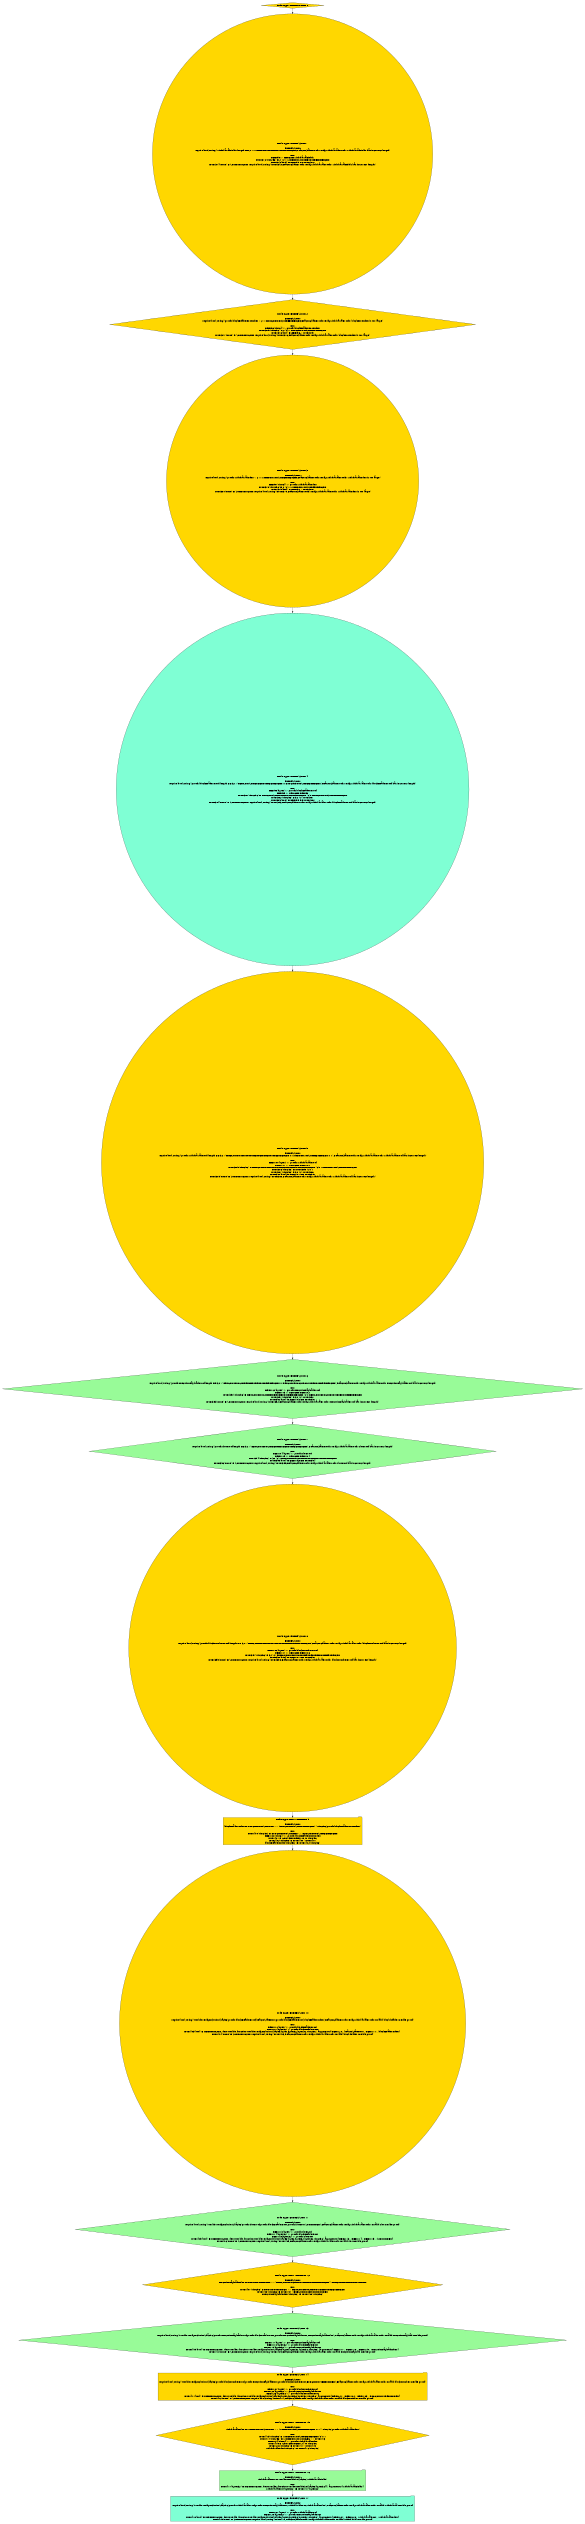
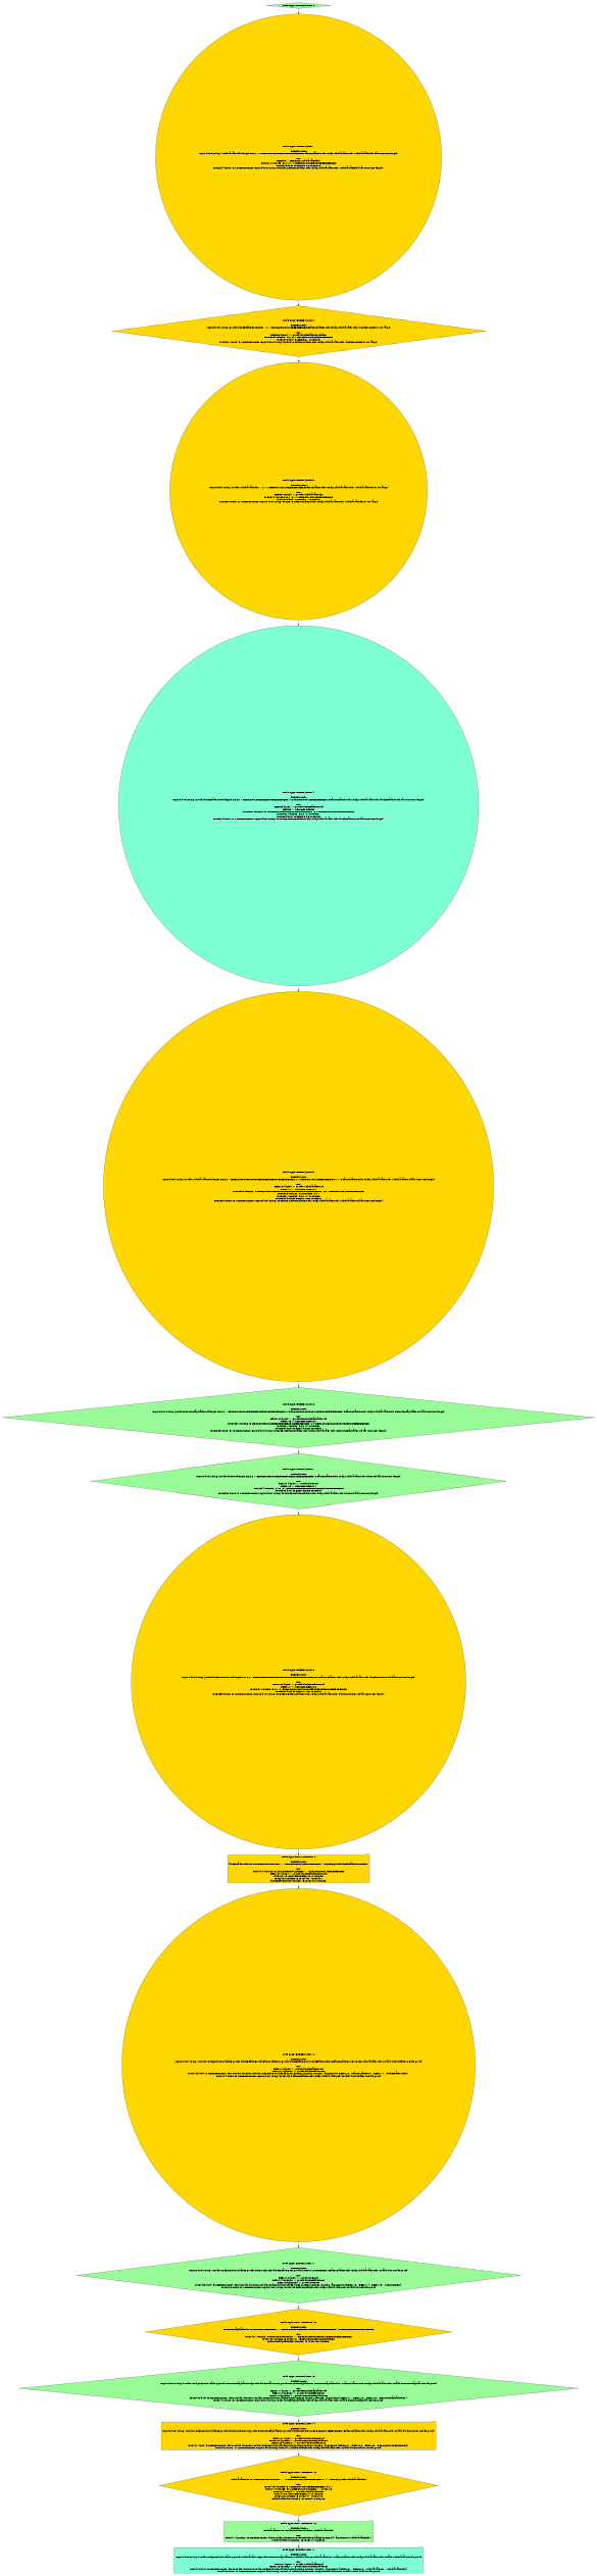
  digraph {
    node [style=filled fillcolor=gold shape=diamond]
-   n1 [label="Node Type: ENTRY_POINT 0\n"]
+   n1 [label="Node Type: ENTRY_POINT 0\n" fillcolor=palegreen]
    n2 [label="Node Type: EXPRESSION 1\n\nEXPRESSION:\nrequire(bool,string)(withdrawalFields.length == 2 ** WITHDRAWAL_FIELD_TREE_HEIGHT,BeaconChainProofs.verifyWithdrawalProofs: withdrawalFields has incorrect length)\n\nIRs:\nREF_95 -> LENGTH withdrawalFields\nTMP_372(uint256) = 2 (c)** WITHDRAWAL_FIELD_TREE_HEIGHT\nTMP_373(bool) = REF_95 == TMP_372\nTMP_374(None) = SOLIDITY_CALL require(bool,string)(TMP_373,BeaconChainProofs.verifyWithdrawalProofs: withdrawalFields has incorrect length)" shape=circle]
    n3 [label="Node Type: EXPRESSION 2\n\nEXPRESSION:\nrequire(bool,string)(proofs.blockHeaderRootIndex < 2 ** BLOCK_ROOTS_TREE_HEIGHT,BeaconChainProofs.verifyWithdrawalProofs: blockRootIndex is too large)\n\nIRs:\nREF_96(uint64) -> proofs.blockHeaderRootIndex\nTMP_375(uint256) = 2 (c)** BLOCK_ROOTS_TREE_HEIGHT\nTMP_376(bool) = REF_96 < TMP_375\nTMP_377(None) = SOLIDITY_CALL require(bool,string)(TMP_376,BeaconChainProofs.verifyWithdrawalProofs: blockRootIndex is too large)"]
    n4 [label="Node Type: EXPRESSION 3\n\nEXPRESSION:\nrequire(bool,string)(proofs.withdrawalIndex < 2 ** WITHDRAWALS_TREE_HEIGHT,BeaconChainProofs.verifyWithdrawalProofs: withdrawalIndex is too large)\n\nIRs:\nREF_97(uint64) -> proofs.withdrawalIndex\nTMP_378(uint256) = 2 (c)** WITHDRAWALS_TREE_HEIGHT\nTMP_379(bool) = REF_97 < TMP_378\nTMP_380(None) = SOLIDITY_CALL require(bool,string)(TMP_379,BeaconChainProofs.verifyWithdrawalProofs: withdrawalIndex is too large)" shape=circle]
    n5 [label="Node Type: EXPRESSION 4\n\nEXPRESSION:\nrequire(bool,string)(proofs.blockHeaderProof.length == 32 * (BEACON_STATE_FIELD_TREE_HEIGHT + BLOCK_ROOTS_TREE_HEIGHT),BeaconChainProofs.verifyWithdrawalProofs: blockHeaderProof has incorrect length)\n\nIRs:\nREF_98(bytes) -> proofs.blockHeaderProof\nREF_99 -> LENGTH REF_98\nTMP_381(uint256) = BEACON_STATE_FIELD_TREE_HEIGHT (c)+ BLOCK_ROOTS_TREE_HEIGHT\nTMP_382(uint256) = 32 (c)* TMP_381\nTMP_383(bool) = REF_99 == TMP_382\nTMP_384(None) = SOLIDITY_CALL require(bool,string)(TMP_383,BeaconChainProofs.verifyWithdrawalProofs: blockHeaderProof has incorrect length)" fillcolor=aquamarine shape=circle]
    n6 [label="Node Type: EXPRESSION 5\n\nEXPRESSION:\nrequire(bool,string)(proofs.withdrawalProof.length == 32 * (EXECUTION_PAYLOAD_HEADER_FIELD_TREE_HEIGHT + WITHDRAWALS_TREE_HEIGHT + 1),BeaconChainProofs.verifyWithdrawalProofs: withdrawalProof has incorrect length)\n\nIRs:\nREF_100(bytes) -> proofs.withdrawalProof\nREF_101 -> LENGTH REF_100\nTMP_385(uint256) = EXECUTION_PAYLOAD_HEADER_FIELD_TREE_HEIGHT (c)+ WITHDRAWALS_TREE_HEIGHT\nTMP_386(uint256) = TMP_385 (c)+ 1\nTMP_387(uint256) = 32 (c)* TMP_386\nTMP_388(bool) = REF_101 == TMP_387\nTMP_389(None) = SOLIDITY_CALL require(bool,string)(TMP_388,BeaconChainProofs.verifyWithdrawalProofs: withdrawalProof has incorrect length)" shape=circle]
    n7 [label="Node Type: EXPRESSION 6\n\nEXPRESSION:\nrequire(bool,string)(proofs.executionPayloadProof.length == 32 * (BEACON_BLOCK_HEADER_FIELD_TREE_HEIGHT + BEACON_BLOCK_BODY_FIELD_TREE_HEIGHT),BeaconChainProofs.verifyWithdrawalProofs: executionPayloadProof has incorrect length)\n\nIRs:\nREF_102(bytes) -> proofs.executionPayloadProof\nREF_103 -> LENGTH REF_102\nTMP_390(uint256) = BEACON_BLOCK_HEADER_FIELD_TREE_HEIGHT (c)+ BEACON_BLOCK_BODY_FIELD_TREE_HEIGHT\nTMP_391(uint256) = 32 (c)* TMP_390\nTMP_392(bool) = REF_103 == TMP_391\nTMP_393(None) = SOLIDITY_CALL require(bool,string)(TMP_392,BeaconChainProofs.verifyWithdrawalProofs: executionPayloadProof has incorrect length)" fillcolor=palegreen]
    n8 [label="Node Type: EXPRESSION 7\n\nEXPRESSION:\nrequire(bool,string)(proofs.slotProof.length == 32 * (BEACON_BLOCK_HEADER_FIELD_TREE_HEIGHT),BeaconChainProofs.verifyWithdrawalProofs: slotProof has incorrect length)\n\nIRs:\nREF_104(bytes) -> proofs.slotProof\nREF_105 -> LENGTH REF_104\nTMP_394(uint256) = 32 (c)* BEACON_BLOCK_HEADER_FIELD_TREE_HEIGHT\nTMP_395(bool) = REF_105 == TMP_394\nTMP_396(None) = SOLIDITY_CALL require(bool,string)(TMP_395,BeaconChainProofs.verifyWithdrawalProofs: slotProof has incorrect length)" fillcolor=palegreen]
    n9 [label="Node Type: EXPRESSION 8\n\nEXPRESSION:\nrequire(bool,string)(proofs.blockNumberProof.length == 32 * (EXECUTION_PAYLOAD_HEADER_FIELD_TREE_HEIGHT),BeaconChainProofs.verifyWithdrawalProofs: blockNumberProof has incorrect length)\n\nIRs:\nREF_106(bytes) -> proofs.blockNumberProof\nREF_107 -> LENGTH REF_106\nTMP_397(uint256) = 32 (c)* EXECUTION_PAYLOAD_HEADER_FIELD_TREE_HEIGHT\nTMP_398(bool) = REF_107 == TMP_397\nTMP_399(None) = SOLIDITY_CALL require(bool,string)(TMP_398,BeaconChainProofs.verifyWithdrawalProofs: blockNumberProof has incorrect length)" shape=circle]
    n10 [label="Node Type: NEW VARIABLE 9\n\nEXPRESSION:\nblockHeaderIndex = BLOCK_ROOTS_INDEX << (BLOCK_ROOTS_TREE_HEIGHT) | uint256(proofs.blockHeaderRootIndex)\n\nIRs:\nTMP_400(uint256) = BLOCK_ROOTS_INDEX << BLOCK_ROOTS_TREE_HEIGHT\nREF_108(uint64) -> proofs.blockHeaderRootIndex\nTMP_401 = CONVERT REF_108 to uint256\nTMP_402(uint256) = TMP_400 | TMP_401\nblockHeaderIndex(uint256) := TMP_402(uint256)" shape=folder]
    n11 [label="Node Type: EXPRESSION 10\n\nEXPRESSION:\nrequire(bool,string)(Merkle.verifyInclusionSha256(proofs.blockHeaderProof,beaconStateRoot,proofs.blockHeaderRoot,blockHeaderIndex),BeaconChainProofs.verifyWithdrawalProofs: Invalid block header merkle proof)\n\nIRs:\nREF_110(bytes) -> proofs.blockHeaderProof\nREF_111(bytes32) -> proofs.blockHeaderRoot\nTMP_403(bool) = LIBRARY_CALL, dest:Merkle, function:Merkle.verifyInclusionSha256(bytes,bytes32,bytes32,uint256), arguments:['REF_110', 'beaconStateRoot', 'REF_111', 'blockHeaderIndex'] \nTMP_404(None) = SOLIDITY_CALL require(bool,string)(TMP_403,BeaconChainProofs.verifyWithdrawalProofs: Invalid block header merkle proof)" shape=circle]
    n12 [label="Node Type: EXPRESSION 11\n\nEXPRESSION:\nrequire(bool,string)(Merkle.verifyInclusionSha256(proofs.slotProof,proofs.blockHeaderRoot,proofs.slotRoot,SLOT_INDEX),BeaconChainProofs.verifyWithdrawalProofs: Invalid slot merkle proof)\n\nIRs:\nREF_113(bytes) -> proofs.slotProof\nREF_114(bytes32) -> proofs.blockHeaderRoot\nREF_115(bytes32) -> proofs.slotRoot\nTMP_405(bool) = LIBRARY_CALL, dest:Merkle, function:Merkle.verifyInclusionSha256(bytes,bytes32,bytes32,uint256), arguments:['REF_113', 'REF_114', 'REF_115', 'SLOT_INDEX'] \nTMP_406(None) = SOLIDITY_CALL require(bool,string)(TMP_405,BeaconChainProofs.verifyWithdrawalProofs: Invalid slot merkle proof)" fillcolor=palegreen]
    n13 [label="Node Type: NEW VARIABLE 12\n\nEXPRESSION:\nexecutionPayloadIndex = BODY_ROOT_INDEX << (BEACON_BLOCK_BODY_FIELD_TREE_HEIGHT) | EXECUTION_PAYLOAD_INDEX\n\nIRs:\nTMP_407(uint256) = BODY_ROOT_INDEX << BEACON_BLOCK_BODY_FIELD_TREE_HEIGHT\nTMP_408(uint256) = TMP_407 | EXECUTION_PAYLOAD_INDEX\nexecutionPayloadIndex(uint256) := TMP_408(uint256)"]
    n14 [label="Node Type: EXPRESSION 13\n\nEXPRESSION:\nrequire(bool,string)(Merkle.verifyInclusionSha256(proofs.executionPayloadProof,proofs.blockHeaderRoot,proofs.executionPayloadRoot,executionPayloadIndex),BeaconChainProofs.verifyWithdrawalProofs: Invalid executionPayload merkle proof)\n\nIRs:\nREF_117(bytes) -> proofs.executionPayloadProof\nREF_118(bytes32) -> proofs.blockHeaderRoot\nREF_119(bytes32) -> proofs.executionPayloadRoot\nTMP_409(bool) = LIBRARY_CALL, dest:Merkle, function:Merkle.verifyInclusionSha256(bytes,bytes32,bytes32,uint256), arguments:['REF_117', 'REF_118', 'REF_119', 'executionPayloadIndex'] \nTMP_410(None) = SOLIDITY_CALL require(bool,string)(TMP_409,BeaconChainProofs.verifyWithdrawalProofs: Invalid executionPayload merkle proof)" fillcolor=palegreen]
    n15 [label="Node Type: EXPRESSION 14\n\nEXPRESSION:\nrequire(bool,string)(Merkle.verifyInclusionSha256(proofs.blockNumberProof,proofs.executionPayloadRoot,proofs.blockNumberRoot,BLOCK_NUMBER_INDEX),BeaconChainProofs.verifyWithdrawalProofs: Invalid blockNumber merkle proof)\n\nIRs:\nREF_121(bytes) -> proofs.blockNumberProof\nREF_122(bytes32) -> proofs.executionPayloadRoot\nREF_123(bytes32) -> proofs.blockNumberRoot\nTMP_411(bool) = LIBRARY_CALL, dest:Merkle, function:Merkle.verifyInclusionSha256(bytes,bytes32,bytes32,uint256), arguments:['REF_121', 'REF_122', 'REF_123', 'BLOCK_NUMBER_INDEX'] \nTMP_412(None) = SOLIDITY_CALL require(bool,string)(TMP_411,BeaconChainProofs.verifyWithdrawalProofs: Invalid blockNumber merkle proof)" shape=folder]
    n16 [label="Node Type: NEW VARIABLE 15\n\nEXPRESSION:\nwithdrawalIndex = WITHDRAWALS_INDEX << (WITHDRAWALS_TREE_HEIGHT + 1) | uint256(proofs.withdrawalIndex)\n\nIRs:\nTMP_413(uint256) = WITHDRAWALS_TREE_HEIGHT (c)+ 1\nTMP_414(uint256) = WITHDRAWALS_INDEX << TMP_413\nREF_124(uint64) -> proofs.withdrawalIndex\nTMP_415 = CONVERT REF_124 to uint256\nTMP_416(uint256) = TMP_414 | TMP_415\nwithdrawalIndex(uint256) := TMP_416(uint256)"]
    n17 [label="Node Type: NEW VARIABLE 16\n\nEXPRESSION:\nwithdrawalRoot = Merkle.merkleizeSha256(withdrawalFields)\n\nIRs:\nTMP_417(bytes32) = LIBRARY_CALL, dest:Merkle, function:Merkle.merkleizeSha256(bytes32[]), arguments:['withdrawalFields'] \nwithdrawalRoot(bytes32) := TMP_417(bytes32)" fillcolor=palegreen shape=folder]
    n18 [label="Node Type: EXPRESSION 17\n\nEXPRESSION:\nrequire(bool,string)(Merkle.verifyInclusionSha256(proofs.withdrawalProof,proofs.executionPayloadRoot,withdrawalRoot,withdrawalIndex),BeaconChainProofs.verifyWithdrawalProofs: Invalid withdrawal merkle proof)\n\nIRs:\nREF_127(bytes) -> proofs.withdrawalProof\nREF_128(bytes32) -> proofs.executionPayloadRoot\nTMP_418(bool) = LIBRARY_CALL, dest:Merkle, function:Merkle.verifyInclusionSha256(bytes,bytes32,bytes32,uint256), arguments:['REF_127', 'REF_128', 'withdrawalRoot', 'withdrawalIndex'] \nTMP_419(None) = SOLIDITY_CALL require(bool,string)(TMP_418,BeaconChainProofs.verifyWithdrawalProofs: Invalid withdrawal merkle proof)" fillcolor=aquamarine shape=folder]
    n1 -> n2
    n2 -> n3
    n3 -> n4
    n4 -> n5
    n5 -> n6
    n6 -> n7
    n7 -> n8
    n8 -> n9
    n9 -> n10
    n10 -> n11
    n11 -> n12
    n12 -> n13
    n13 -> n14
    n14 -> n15
    n15 -> n16
    n16 -> n17
    n17 -> n18
  }
